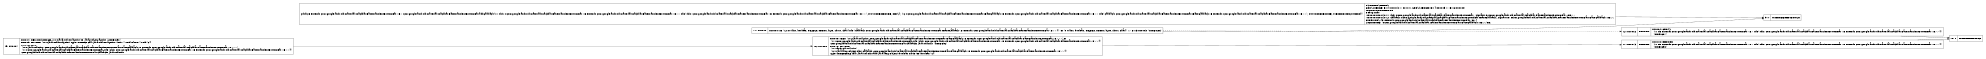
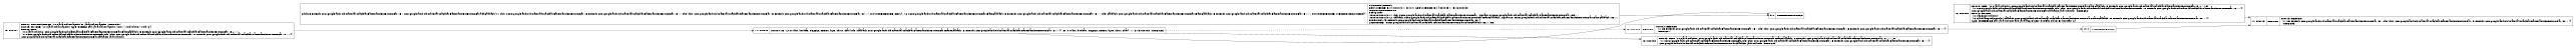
  digraph {
    rankdir=LR
    node [shape=record]
-   n1 [label="{9\:\ ?|MTH_NEEDED_BLOCK\l}"]
+   n1 [label="{9\:\ ?|MTH_ENTER_BLOCK\l}"]
    n2 [label="{11\:\ 0x0000|0x0000: IF  (r2 I:??[int, boolean, OBJECT, ARRAY, byte, short, char] A[D('callback' com.google.android.material.snackbar.BaseTransientBottomBar$BaseCallback\<B extends com.google.android.material.snackbar.BaseTransientBottomBar\<B\>\>)]) != (0 ??[int, boolean, OBJECT, ARRAY, byte, short, char])  \-\> B:13:0x0003  (LINE:686)\l}"]
-   n3 [label="{12\:\ 0x0002|RETURN\l|0x0002: CROSS  \l  (r1 I:B extends com.google.android.material.snackbar.BaseTransientBottomBar\<B\> A[D('this' com.google.android.material.snackbar.BaseTransientBottomBar\<B extends com.google.android.material.snackbar.BaseTransientBottomBar\<B\>\>)])\l  (LINE:687)\l}"]
+   n3 [label="{12\:\ 0x0002|RETURN\l|0x0002: RETURN  \l  (r1 I:B extends com.google.android.material.snackbar.BaseTransientBottomBar\<B\> A[D('this' com.google.android.material.snackbar.BaseTransientBottomBar\<B extends com.google.android.material.snackbar.BaseTransientBottomBar\<B\>\>)])\l  (LINE:687)\l}"]
+   n4 [label="{13\:\ 0x0003|0x0003: IGET  (r0 I:java.util.List\<com.google.android.material.snackbar.BaseTransientBottomBar$BaseCallback\<B extends com.google.android.material.snackbar.BaseTransientBottomBar\<B\>\>\>) = \l  (r1 I:com.google.android.material.snackbar.BaseTransientBottomBar A[D('this' com.google.android.material.snackbar.BaseTransientBottomBar\<B extends com.google.android.material.snackbar.BaseTransientBottomBar\<B\>\>)])\l com.google.android.material.snackbar.BaseTransientBottomBar.callbacks java.util.List  (LINE:689)\l}"]
    n5 [label="{10\:\ ?|MTH_EXIT_BLOCK\l}"]
    n6 [label="{15\:\ 0x0007|0x0007: NEW_INSTANCE  (r0 I:java.util.ArrayList) =  java.util.ArrayList  (LINE:690)\l0x0009: INVOKE  (r0 I:java.util.ArrayList) type: DIRECT call: java.util.ArrayList.\<init\>():void A[MD:():void (c)]\l0x000c: IPUT  \l  (r0 I:java.util.List\<com.google.android.material.snackbar.BaseTransientBottomBar$BaseCallback\<B extends com.google.android.material.snackbar.BaseTransientBottomBar\<B\>\>\>)\l  (r1 I:com.google.android.material.snackbar.BaseTransientBottomBar A[D('this' com.google.android.material.snackbar.BaseTransientBottomBar\<B extends com.google.android.material.snackbar.BaseTransientBottomBar\<B\>\>)])\l com.google.android.material.snackbar.BaseTransientBottomBar.callbacks java.util.List \l}"]
    n7 [label="{16\:\ 0x000e|0x000e: IGET  (r0 I:java.util.List\<com.google.android.material.snackbar.BaseTransientBottomBar$BaseCallback\<B extends com.google.android.material.snackbar.BaseTransientBottomBar\<B\>\>\>) = \l  (r1 I:com.google.android.material.snackbar.BaseTransientBottomBar A[D('this' com.google.android.material.snackbar.BaseTransientBottomBar\<B extends com.google.android.material.snackbar.BaseTransientBottomBar\<B\>\>)])\l com.google.android.material.snackbar.BaseTransientBottomBar.callbacks java.util.List  (LINE:692)\l0x0010: INVOKE  \l  (r0 I:android.util.List)\l  (r2 I:java.lang.Object A[D('callback' com.google.android.material.snackbar.BaseTransientBottomBar$BaseCallback\<B extends com.google.android.material.snackbar.BaseTransientBottomBar\<B\>\>)])\l type: INTERFACE call: java.util.List.add(java.lang.Object):boolean A[MD:(E):boolean (c)]\l}"]
    n8 [label="{17\:\ 0x0013|RETURN\l|0x0013: RETURN  \l  (r1 I:B extends com.google.android.material.snackbar.BaseTransientBottomBar\<B\> A[D('this' com.google.android.material.snackbar.BaseTransientBottomBar\<B extends com.google.android.material.snackbar.BaseTransientBottomBar\<B\>\>)])\l  (LINE:693)\l}"]
    n9 [label="{public B extends com.google.android.material.snackbar.BaseTransientBottomBar\<B\> com.google.android.material.snackbar.BaseTransientBottomBar.addCallback((r1 'this' I:com.google.android.material.snackbar.BaseTransientBottomBar\<B extends com.google.android.material.snackbar.BaseTransientBottomBar\<B\>\> A[D('this' com.google.android.material.snackbar.BaseTransientBottomBar\<B extends com.google.android.material.snackbar.BaseTransientBottomBar\<B\>\>), IMMUTABLE_TYPE, THIS]), (r2 I:com.google.android.material.snackbar.BaseTransientBottomBar$BaseCallback\<B extends com.google.android.material.snackbar.BaseTransientBottomBar\<B\>\> A[D('callback' com.google.android.material.snackbar.BaseTransientBottomBar$BaseCallback\<B extends com.google.android.material.snackbar.BaseTransientBottomBar\<B\>\>), IMMUTABLE_TYPE, METHOD_ARGUMENT]))  | USE_LINES_HINTS\lCROSS_EDGE: B:17:0x0013 \-\> B:10:?, CROSS_EDGE: B:14:0x0005 \-\> B:16:0x000e\lINLINE_NOT_NEEDED\lDebug Info:\l  0x0000\-0x0013: r1 'this' Lcom\/google\/android\/material\/snackbar\/BaseTransientBottomBar;, signature: Lcom\/google\/android\/material\/snackbar\/BaseTransientBottomBar\<TB;\>;\l  0x0000\-0x0013: r2 'callback' Lcom\/google\/android\/material\/snackbar\/BaseTransientBottomBar$BaseCallback;, signature: Lcom\/google\/android\/material\/snackbar\/BaseTransientBottomBar$BaseCallback\<TB;\>;\lTYPE_VARS: [B extends com.google.android.material.snackbar.BaseTransientBottomBar\<B\>]\lSIGNATURE: (Lcom\/google\/android\/material\/snackbar\/BaseTransientBottomBar$BaseCallback\<TB;\>;)TB;\l}"]
    n2 -> n1
    n2 -> n3 [style=dashed]
+   n2 -> n4
    n3 -> n5
-   n6 -> n7
+   n6 -> n2
    n7 -> n8
-   n8 -> n5
+   n5 -> n8
    n9 -> n1
  }
